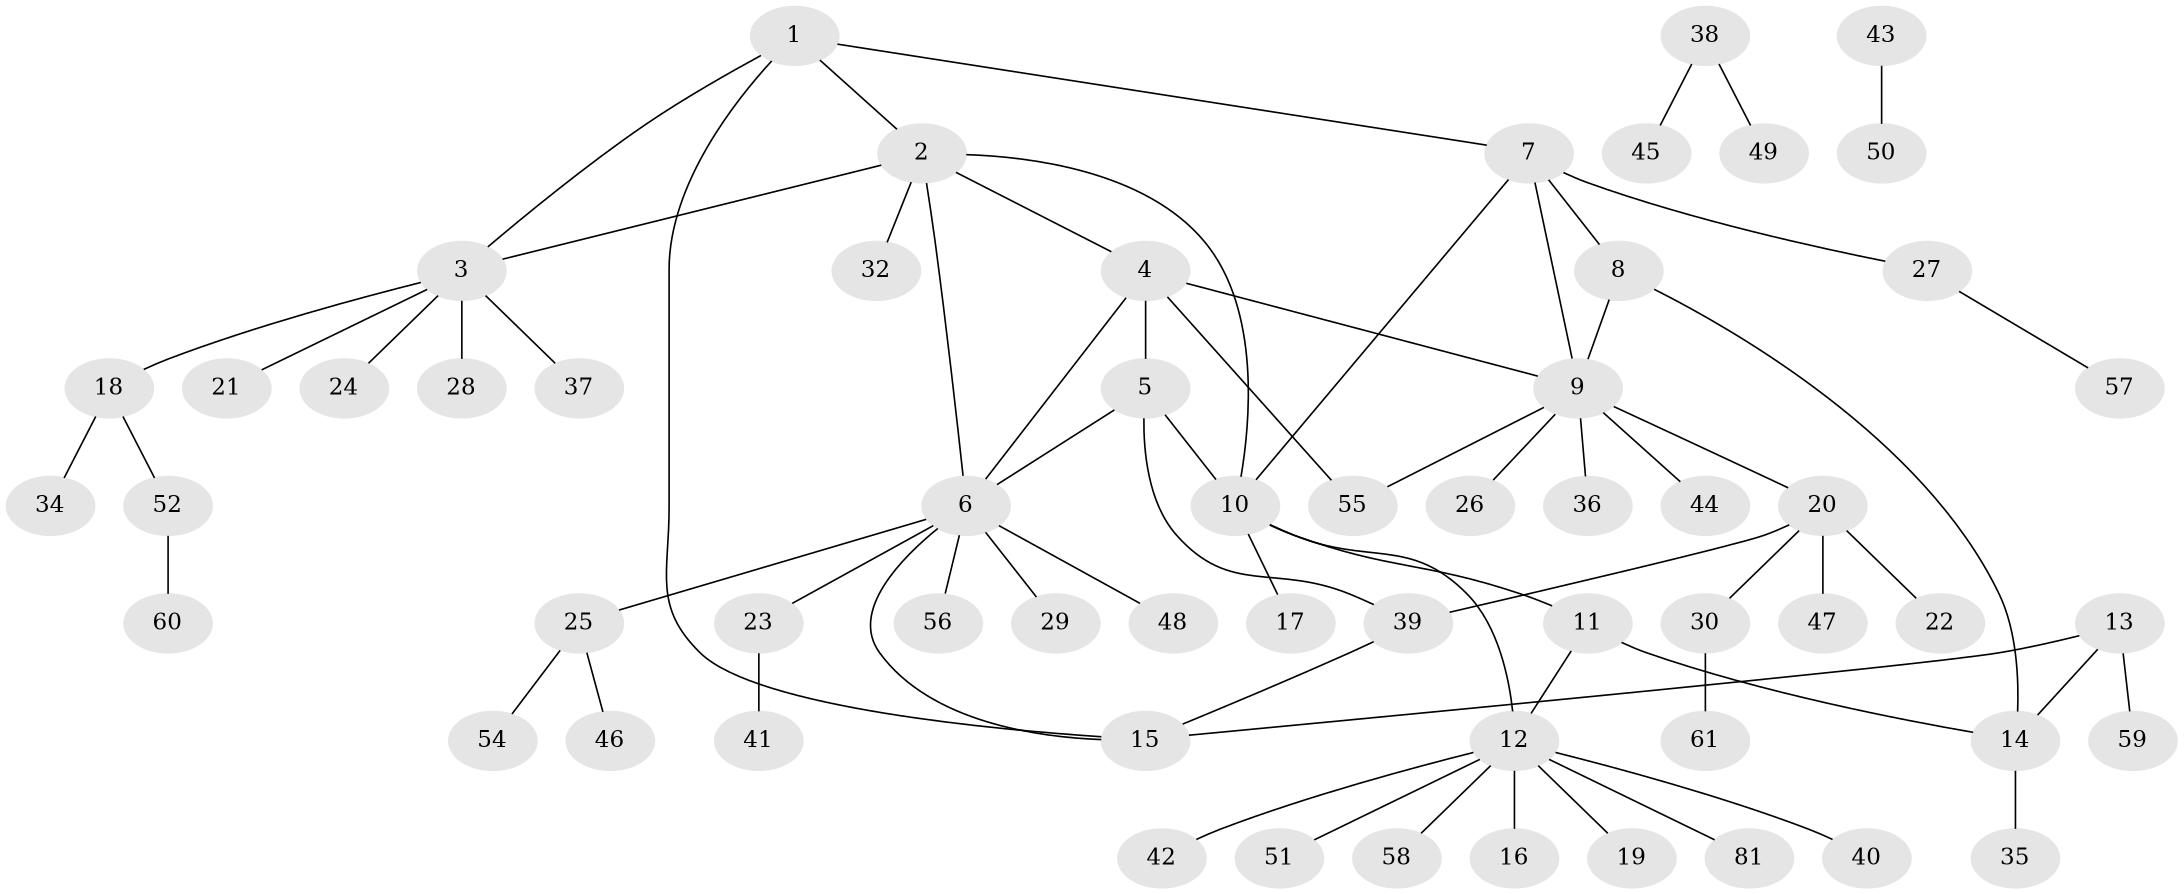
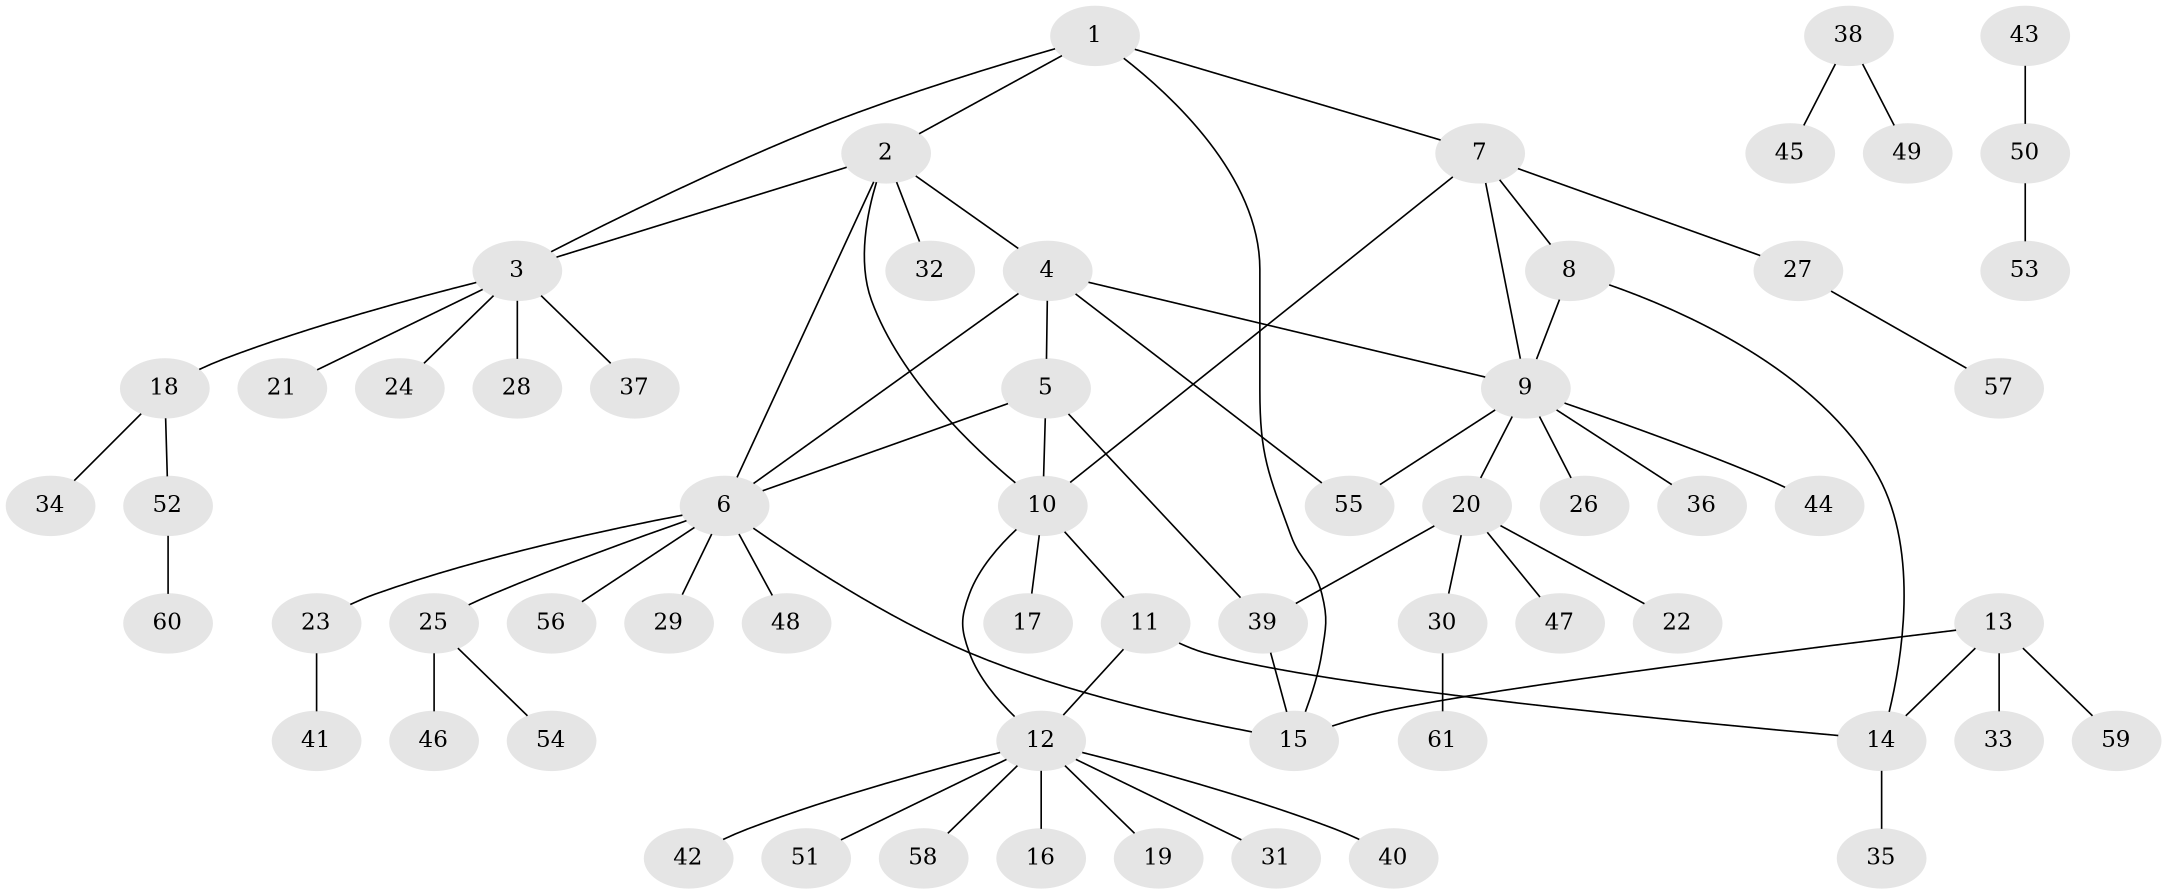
  graph {
    node [color=gray90 style=filled]
    1
    2
    3
    7
    15
    4
    10
    32
    6
    18
    21
    24
    28
    37
    9
    8
    27
    5
    55
    11
    12
    17
    38
    45
    49
    34
    52
    39
    23
    25
    29
    48
    56
    20
    26
    36
    44
    41
    46
    54
    14
    57
    35
    22
    30
    47
    16
    19
-   31 [label=81]
+   31
    40
    42
    51
    58
    43
    50
    13
+   33
    59
    60
    61
+   53
    1 -- 2
    1 -- 3
    1 -- 7
    1 -- 15
    2 -- 3
    2 -- 4
    2 -- 10
    2 -- 32
    2 -- 6
    3 -- 18
    3 -- 21
    3 -- 24
    3 -- 28
    3 -- 37
    7 -- 10
    7 -- 9
    7 -- 8
    7 -- 27
    4 -- 6
    4 -- 9
    4 -- 5
    4 -- 55
    10 -- 11
    10 -- 12
    10 -- 17
    6 -- 15
    6 -- 23
    6 -- 25
    6 -- 29
    6 -- 48
    6 -- 56
    18 -- 34
    18 -- 52
    9 -- 55
    9 -- 20
    9 -- 26
    9 -- 36
    9 -- 44
    8 -- 9
    8 -- 14
    27 -- 57
    5 -- 10
    5 -- 6
    5 -- 39
    11 -- 12
    11 -- 14
    12 -- 16
    12 -- 19
    12 -- 31
    12 -- 40
    12 -- 42
    12 -- 51
    12 -- 58
    38 -- 45
    38 -- 49
    52 -- 60
    39 -- 15
    23 -- 41
    25 -- 46
    25 -- 54
    20 -- 39
    20 -- 22
    20 -- 30
    20 -- 47
    14 -- 35
    30 -- 61
    43 -- 50
+   50 -- 53
    13 -- 15
    13 -- 14
+   13 -- 33
    13 -- 59
  }
